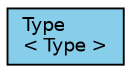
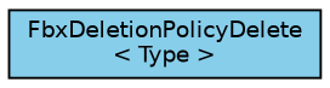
  digraph {
    rankdir=LR
-   n1 [color=black fillcolor=skyblue fontname=Helvetica fontsize=10 height=0.2 label="Type\l\< Type \>" shape=record style=filled width=0.4]
+   n1 [color=black fillcolor=skyblue fontname=Helvetica fontsize=10 height=0.2 label="FbxDeletionPolicyDelete\l\< Type \>" shape=record style=filled width=0.4]
  }
